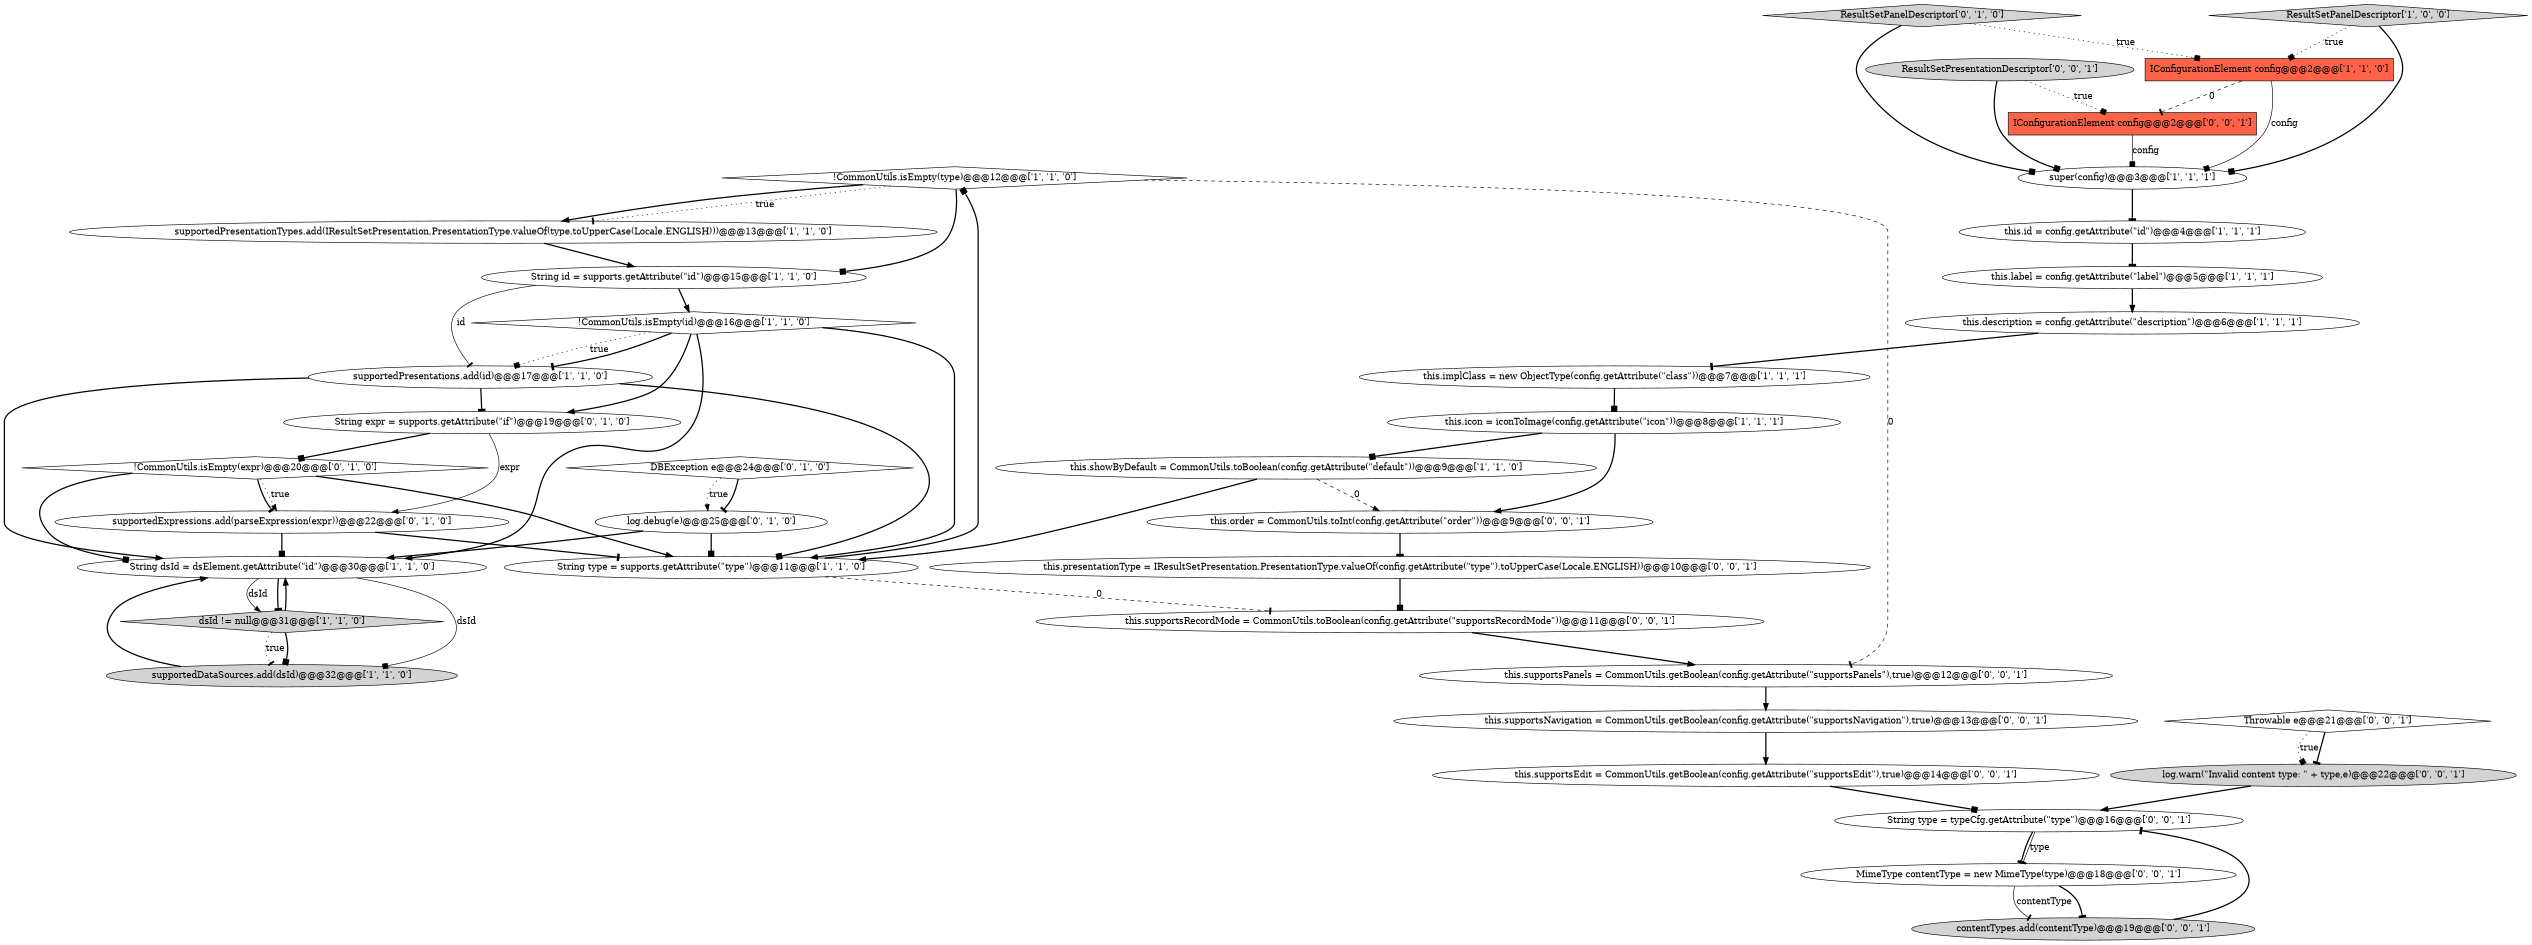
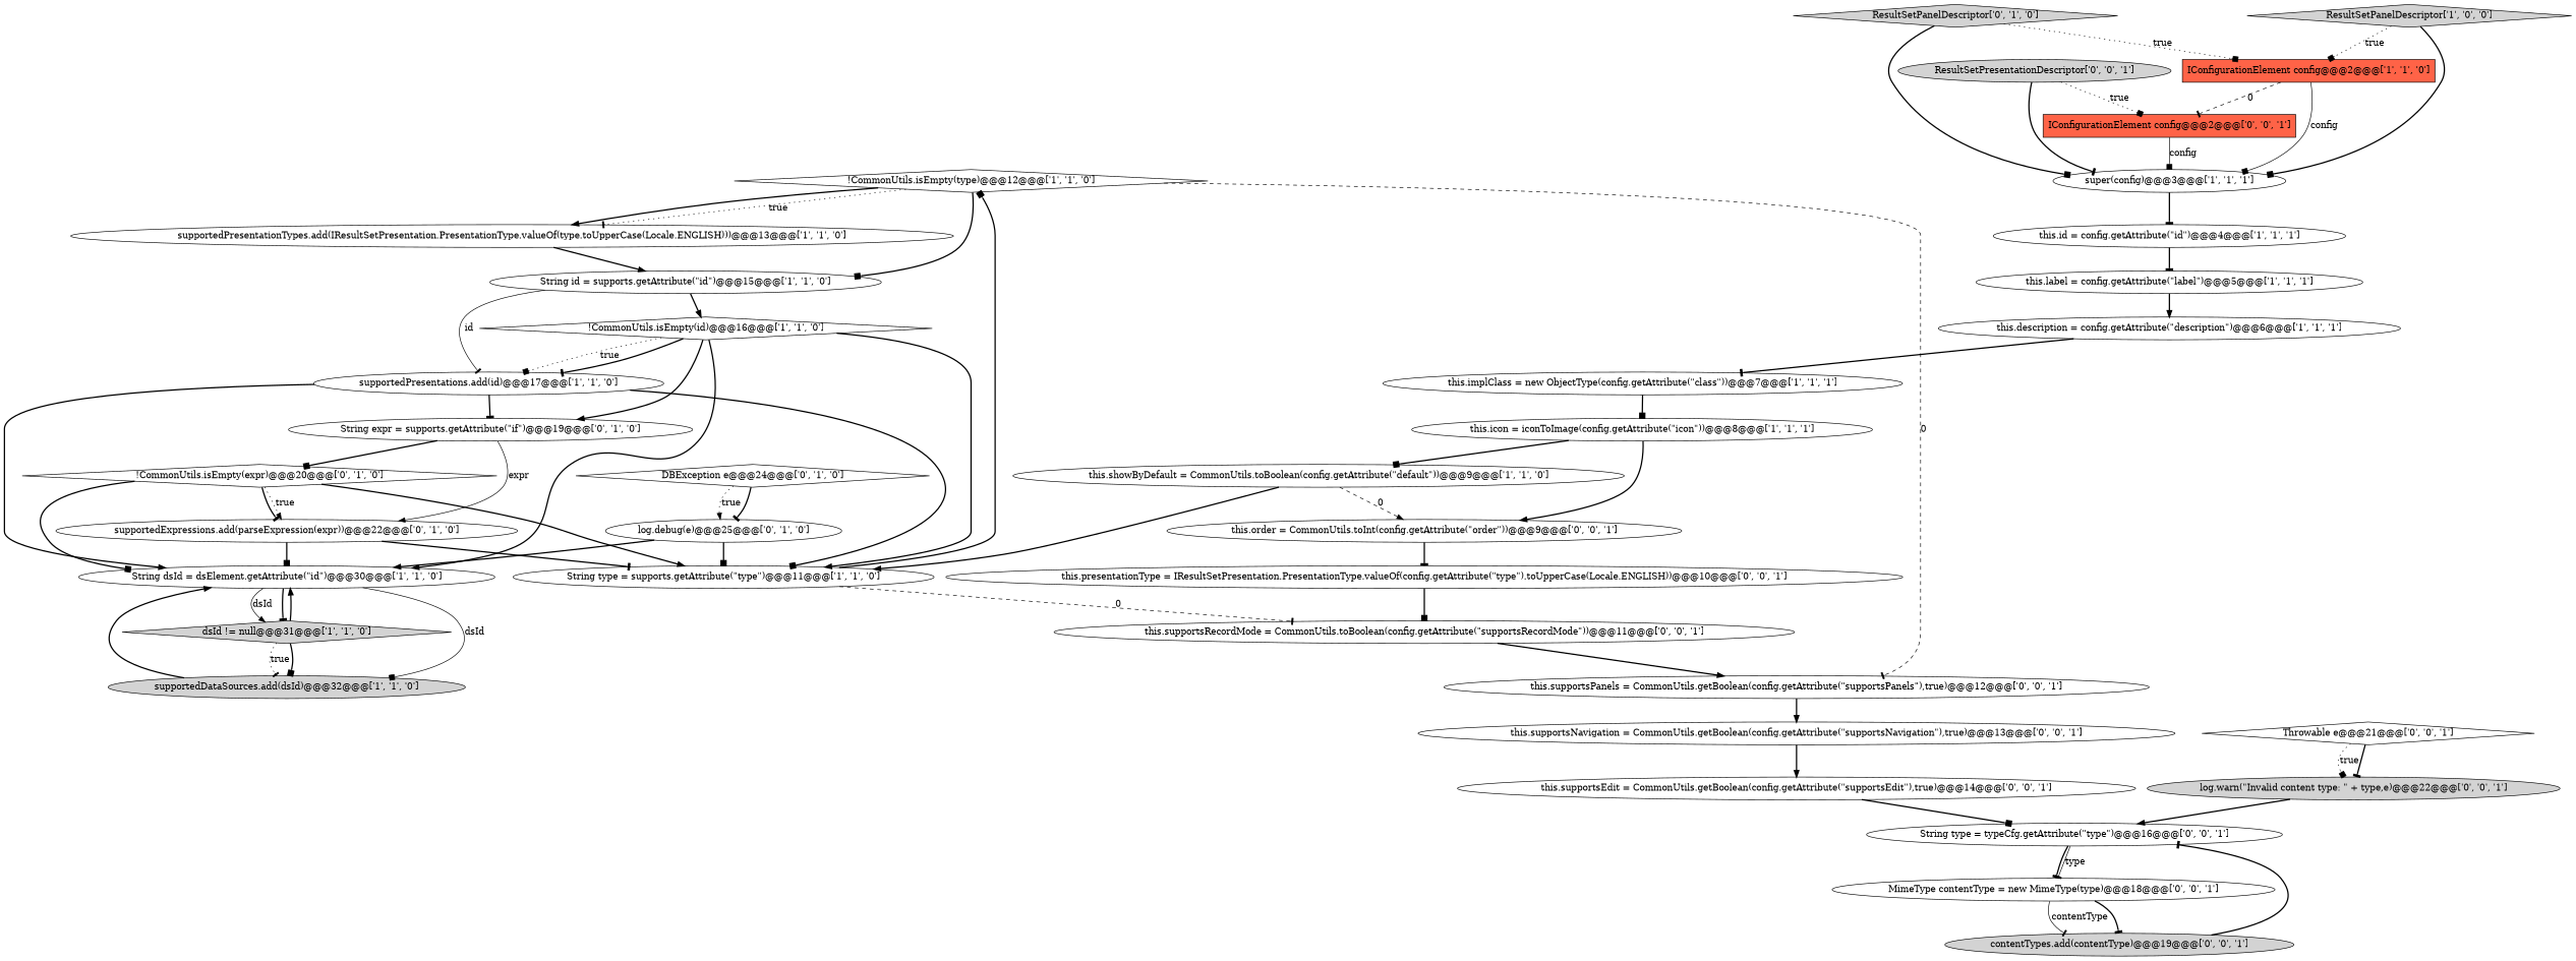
  digraph {
    node [fillcolor=white shape=ellipse style=filled]
    edge [arrowhead=tee style=bold]
    n1 [label="this.supportsEdit = CommonUtils.getBoolean(config.getAttribute(\"supportsEdit\"),true)@@@14@@@['0', '0', '1']"]
    n2 [label="String type = typeCfg.getAttribute(\"type\")@@@16@@@['0', '0', '1']"]
    n3 [label="MimeType contentType = new MimeType(type)@@@18@@@['0', '0', '1']"]
    n4 [label="!CommonUtils.isEmpty(type)@@@12@@@['1', '1', '0']" shape=diamond]
    n5 [label="supportedPresentationTypes.add(IResultSetPresentation.PresentationType.valueOf(type.toUpperCase(Locale.ENGLISH)))@@@13@@@['1', '1', '0']"]
    n6 [label="this.supportsPanels = CommonUtils.getBoolean(config.getAttribute(\"supportsPanels\"),true)@@@12@@@['0', '0', '1']"]
    n7 [label="String id = supports.getAttribute(\"id\")@@@15@@@['1', '1', '0']"]
    n8 [label="this.supportsNavigation = CommonUtils.getBoolean(config.getAttribute(\"supportsNavigation\"),true)@@@13@@@['0', '0', '1']"]
    n9 [label="supportedPresentations.add(id)@@@17@@@['1', '1', '0']"]
    n10 [label="!CommonUtils.isEmpty(id)@@@16@@@['1', '1', '0']" shape=diamond]
    n11 [label="DBException e@@@24@@@['0', '1', '0']" shape=diamond]
    n12 [label="log.debug(e)@@@25@@@['0', '1', '0']"]
    n13 [label="String type = supports.getAttribute(\"type\")@@@11@@@['1', '1', '0']"]
    n14 [label="String dsId = dsElement.getAttribute(\"id\")@@@30@@@['1', '1', '0']"]
    n15 [fillcolor=lightgray label="log.warn(\"Invalid content type: \" + type,e)@@@22@@@['0', '0', '1']"]
    n16 [fillcolor=tomato label="IConfigurationElement config@@@2@@@['1', '1', '0']" shape=box]
    n17 [fillcolor=tomato label="IConfigurationElement config@@@2@@@['0', '0', '1']" shape=box]
    n18 [label="super(config)@@@3@@@['1', '1', '1']"]
    n19 [label="this.id = config.getAttribute(\"id\")@@@4@@@['1', '1', '1']"]
    n20 [fillcolor=lightgray label="contentTypes.add(contentType)@@@19@@@['0', '0', '1']"]
    n21 [label="this.showByDefault = CommonUtils.toBoolean(config.getAttribute(\"default\"))@@@9@@@['1', '1', '0']"]
    n22 [label="this.order = CommonUtils.toInt(config.getAttribute(\"order\"))@@@9@@@['0', '0', '1']"]
    n23 [label="this.supportsRecordMode = CommonUtils.toBoolean(config.getAttribute(\"supportsRecordMode\"))@@@11@@@['0', '0', '1']"]
    n24 [label="this.presentationType = IResultSetPresentation.PresentationType.valueOf(config.getAttribute(\"type\").toUpperCase(Locale.ENGLISH))@@@10@@@['0', '0', '1']"]
    n25 [fillcolor=lightgray label="ResultSetPanelDescriptor['0', '1', '0']" shape=diamond]
    n26 [label="String expr = supports.getAttribute(\"if\")@@@19@@@['0', '1', '0']"]
    n27 [label="supportedExpressions.add(parseExpression(expr))@@@22@@@['0', '1', '0']"]
    n28 [label="!CommonUtils.isEmpty(expr)@@@20@@@['0', '1', '0']" shape=diamond]
    n29 [fillcolor=lightgray label="dsId != null@@@31@@@['1', '1', '0']" shape=diamond]
    n30 [fillcolor=lightgray label="supportedDataSources.add(dsId)@@@32@@@['1', '1', '0']"]
    n31 [label="this.icon = iconToImage(config.getAttribute(\"icon\"))@@@8@@@['1', '1', '1']"]
    n32 [fillcolor=lightgray label="ResultSetPresentationDescriptor['0', '0', '1']"]
    n33 [label="this.label = config.getAttribute(\"label\")@@@5@@@['1', '1', '1']"]
    n34 [label="this.description = config.getAttribute(\"description\")@@@6@@@['1', '1', '1']"]
    n35 [label="Throwable e@@@21@@@['0', '0', '1']" shape=diamond]
    n36 [label="this.implClass = new ObjectType(config.getAttribute(\"class\"))@@@7@@@['1', '1', '1']"]
    n37 [fillcolor=lightgray label="ResultSetPanelDescriptor['1', '0', '0']" shape=diamond]
    n1 -> n2 [arrowhead=box]
    n2 -> n3 [label=type style=solid]
    n2 -> n3
    n3 -> n20
    n3 -> n20 [label=contentType style=solid]
    n4 -> n5 [label=true style=dotted]
    n4 -> n5 [arrowhead=normal]
    n4 -> n6 [label=0 style=dashed]
    n4 -> n7 [arrowhead=box]
    n5 -> n7 [arrowhead=normal]
    n6 -> n8 [arrowhead=normal]
    n7 -> n9 [label=id style=solid]
    n7 -> n10 [arrowhead=normal]
    n8 -> n1 [arrowhead=normal]
    n9 -> n13 [arrowhead=box]
    n9 -> n14 [arrowhead=normal]
    n9 -> n26
    n10 -> n9 [arrowhead=box label=true style=dotted]
    n10 -> n9
    n10 -> n13 [arrowhead=normal]
    n10 -> n14 [arrowhead=normal]
    n10 -> n26 [arrowhead=normal]
    n11 -> n12
    n11 -> n12 [arrowhead=normal label=true style=dotted]
    n12 -> n13 [arrowhead=box]
    n12 -> n14 [arrowhead=normal]
    n13 -> n4 [arrowhead=box]
    n13 -> n23 [label=0 style=dashed]
    n14 -> n29 [arrowhead=normal label=dsId style=solid]
    n14 -> n29
    n14 -> n30 [arrowhead=box label=dsId style=solid]
    n15 -> n2 [arrowhead=normal]
    n16 -> n17 [label=0 style=dashed]
    n16 -> n18 [arrowhead=box label=config style=solid]
    n17 -> n18 [arrowhead=box label=config style=solid]
    n18 -> n19
    n19 -> n33
    n20 -> n2
    n21 -> n13 [arrowhead=normal]
    n21 -> n22 [arrowhead=normal label=0 style=dashed]
    n22 -> n24
    n23 -> n6 [arrowhead=normal]
    n24 -> n23 [arrowhead=box]
    n25 -> n16 [arrowhead=box label=true style=dotted]
    n25 -> n18 [arrowhead=box]
    n26 -> n27 [arrowhead=normal label=expr style=solid]
    n26 -> n28 [arrowhead=box]
    n27 -> n13
    n27 -> n14 [arrowhead=box]
    n28 -> n13 [arrowhead=normal]
    n28 -> n14 [arrowhead=box]
    n28 -> n27 [arrowhead=normal label=true style=dotted]
    n28 -> n27
    n29 -> n14 [arrowhead=normal]
    n29 -> n30 [arrowhead=box]
    n29 -> n30 [label=true style=dotted]
    n30 -> n14 [arrowhead=normal]
    n31 -> n21 [arrowhead=box]
    n31 -> n22 [arrowhead=normal]
    n32 -> n17 [arrowhead=box label=true style=dotted]
-   n32 -> n18 [arrowhead=box]
+   n32 -> n18
    n33 -> n34 [arrowhead=normal]
    n34 -> n36
    n35 -> n15 [arrowhead=box label=true style=dotted]
    n35 -> n15
    n36 -> n31 [arrowhead=box]
    n37 -> n16 [arrowhead=box label=true style=dotted]
    n37 -> n18 [arrowhead=box]
  }
